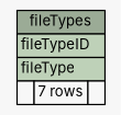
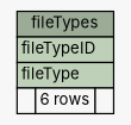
  digraph {
    bgcolor="#f7f7f7"
    fontname=Inter
    fontsize=11
    nodesep=0.18
    rankdir=RL
    ranksep=0.46
-   n1 [fontname=Inter fontsize=11 label=<     <TABLE BORDER="0" CELLBORDER="1" CELLSPACING="0" BGCOLOR="#ffffff">       <TR><TD COLSPAN="3" BGCOLOR="#9bab96" ALIGN="CENTER">fileTypes</TD></TR>       <TR><TD PORT="fileTypeID" COLSPAN="3" BGCOLOR="#bed1b8" ALIGN="LEFT">fileTypeID</TD></TR>       <TR><TD PORT="fileType" COLSPAN="3" BGCOLOR="#bed1b8" ALIGN="LEFT">fileType</TD></TR>       <TR><TD ALIGN="LEFT" BGCOLOR="#f7f7f7">  </TD><TD ALIGN="RIGHT" BGCOLOR="#f7f7f7">7 rows</TD><TD ALIGN="RIGHT" BGCOLOR="#f7f7f7">  </TD></TR>     </TABLE>> shape=plaintext]
+   n1 [fontname=Inter fontsize=11 label=<     <TABLE BORDER="0" CELLBORDER="1" CELLSPACING="0" BGCOLOR="#ffffff">       <TR><TD COLSPAN="3" BGCOLOR="#9bab96" ALIGN="CENTER">fileTypes</TD></TR>       <TR><TD PORT="fileTypeID" COLSPAN="3" BGCOLOR="#bed1b8" ALIGN="LEFT">fileTypeID</TD></TR>       <TR><TD PORT="fileType" COLSPAN="3" BGCOLOR="#bed1b8" ALIGN="LEFT">fileType</TD></TR>       <TR><TD ALIGN="LEFT" BGCOLOR="#f7f7f7">  </TD><TD ALIGN="RIGHT" BGCOLOR="#f7f7f7">6 rows</TD><TD ALIGN="RIGHT" BGCOLOR="#f7f7f7">  </TD></TR>     </TABLE>> shape=plaintext]
  }
